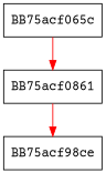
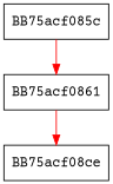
  digraph {
    fontname="Courier Prime"
    splines=ortho
    node [fontname="Courier Prime" shape=box]
    edge [color=red fontname="Courier Prime"]
-   BB75acf085c [label=BB75acf065c]
+   BB75acf085c
    BB75acf0861
-   BB75acf08ce [label=BB75acf98ce]
+   BB75acf08ce
    BB75acf085c -> BB75acf0861
    BB75acf0861 -> BB75acf08ce
  }
